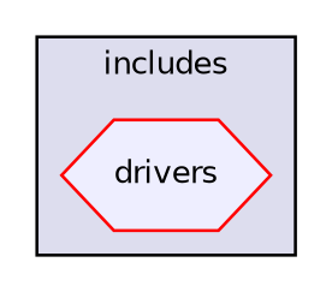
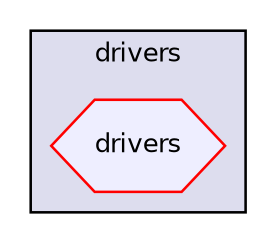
  digraph {
    compound=true
    fontname="DejaVu Sans"
    n1 [fillcolor="#eeeeff" fontname="DejaVu Sans" fontsize=10 label=drivers pencolor=black shape=hexagon style=filled color=red]
    subgraph cluster_1 {
      bgcolor="#ddddee"
      fontsize=10
-     label=includes
+     label=drivers
      pencolor=black
      n1
    }
  }
